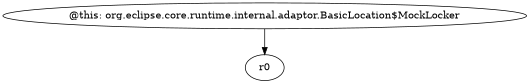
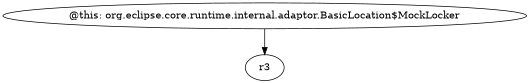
  digraph {
    n1 [label="@this: org.eclipse.core.runtime.internal.adaptor.BasicLocation$MockLocker"]
-   n2 [label=r0]
+   n2 [label=r3]
    n1 -> n2
  }
